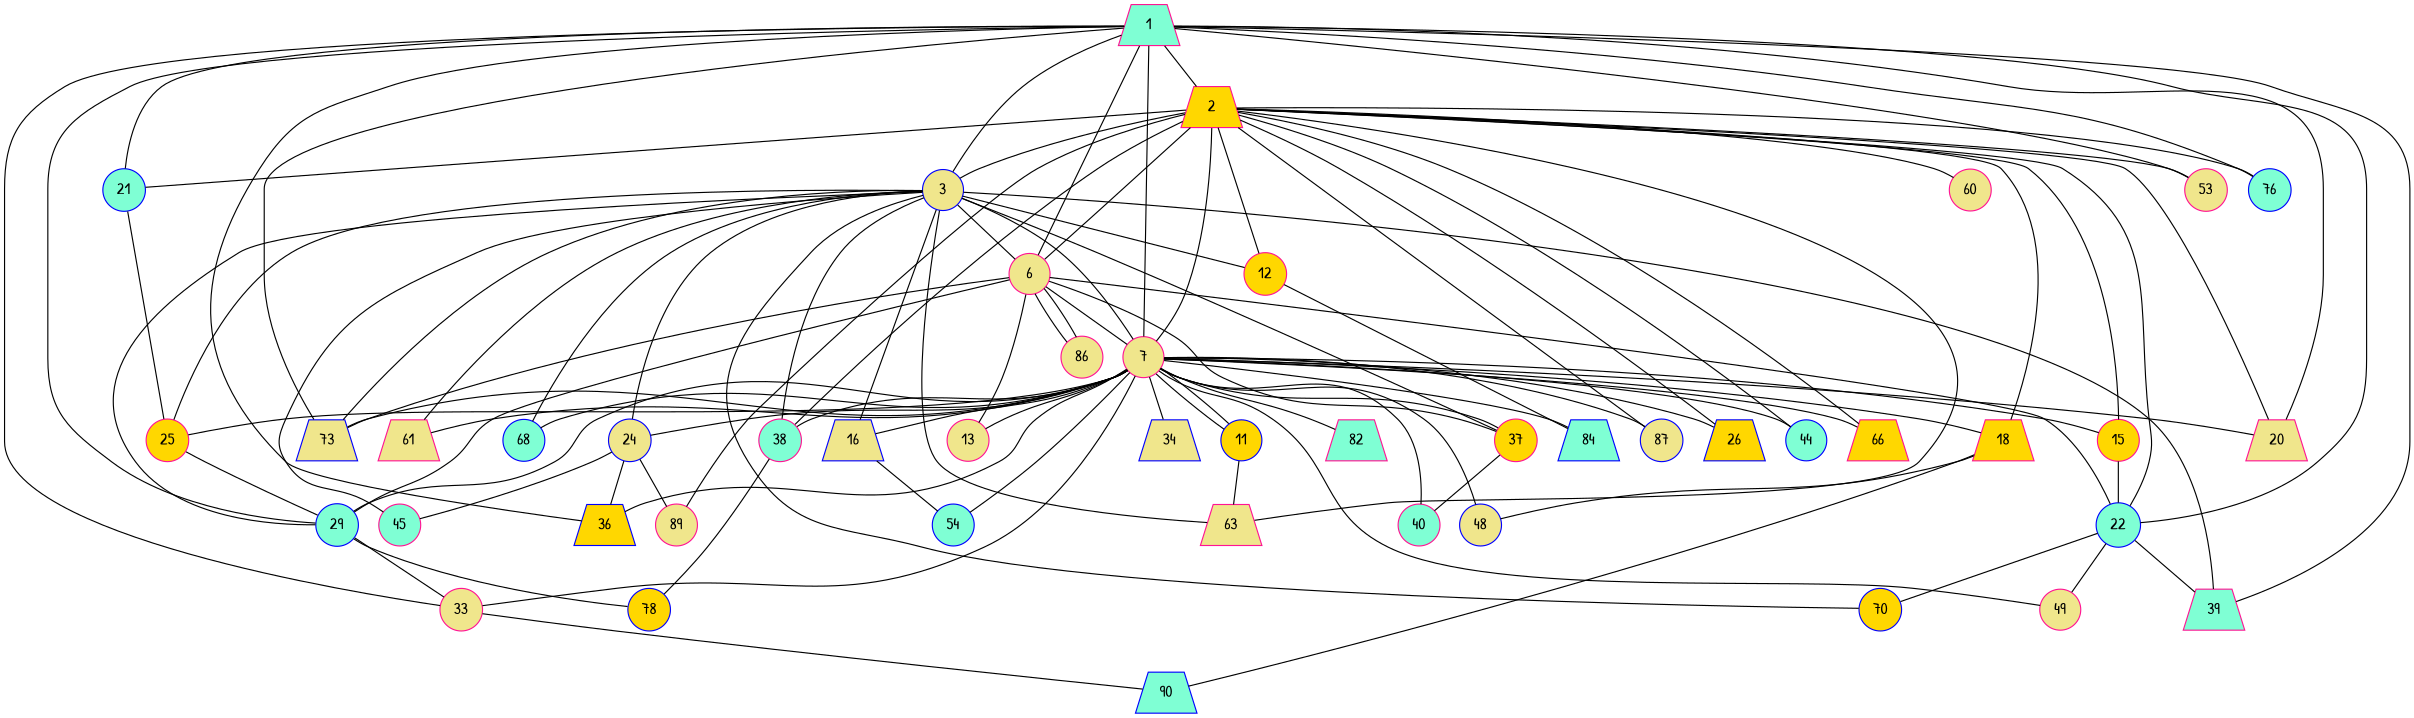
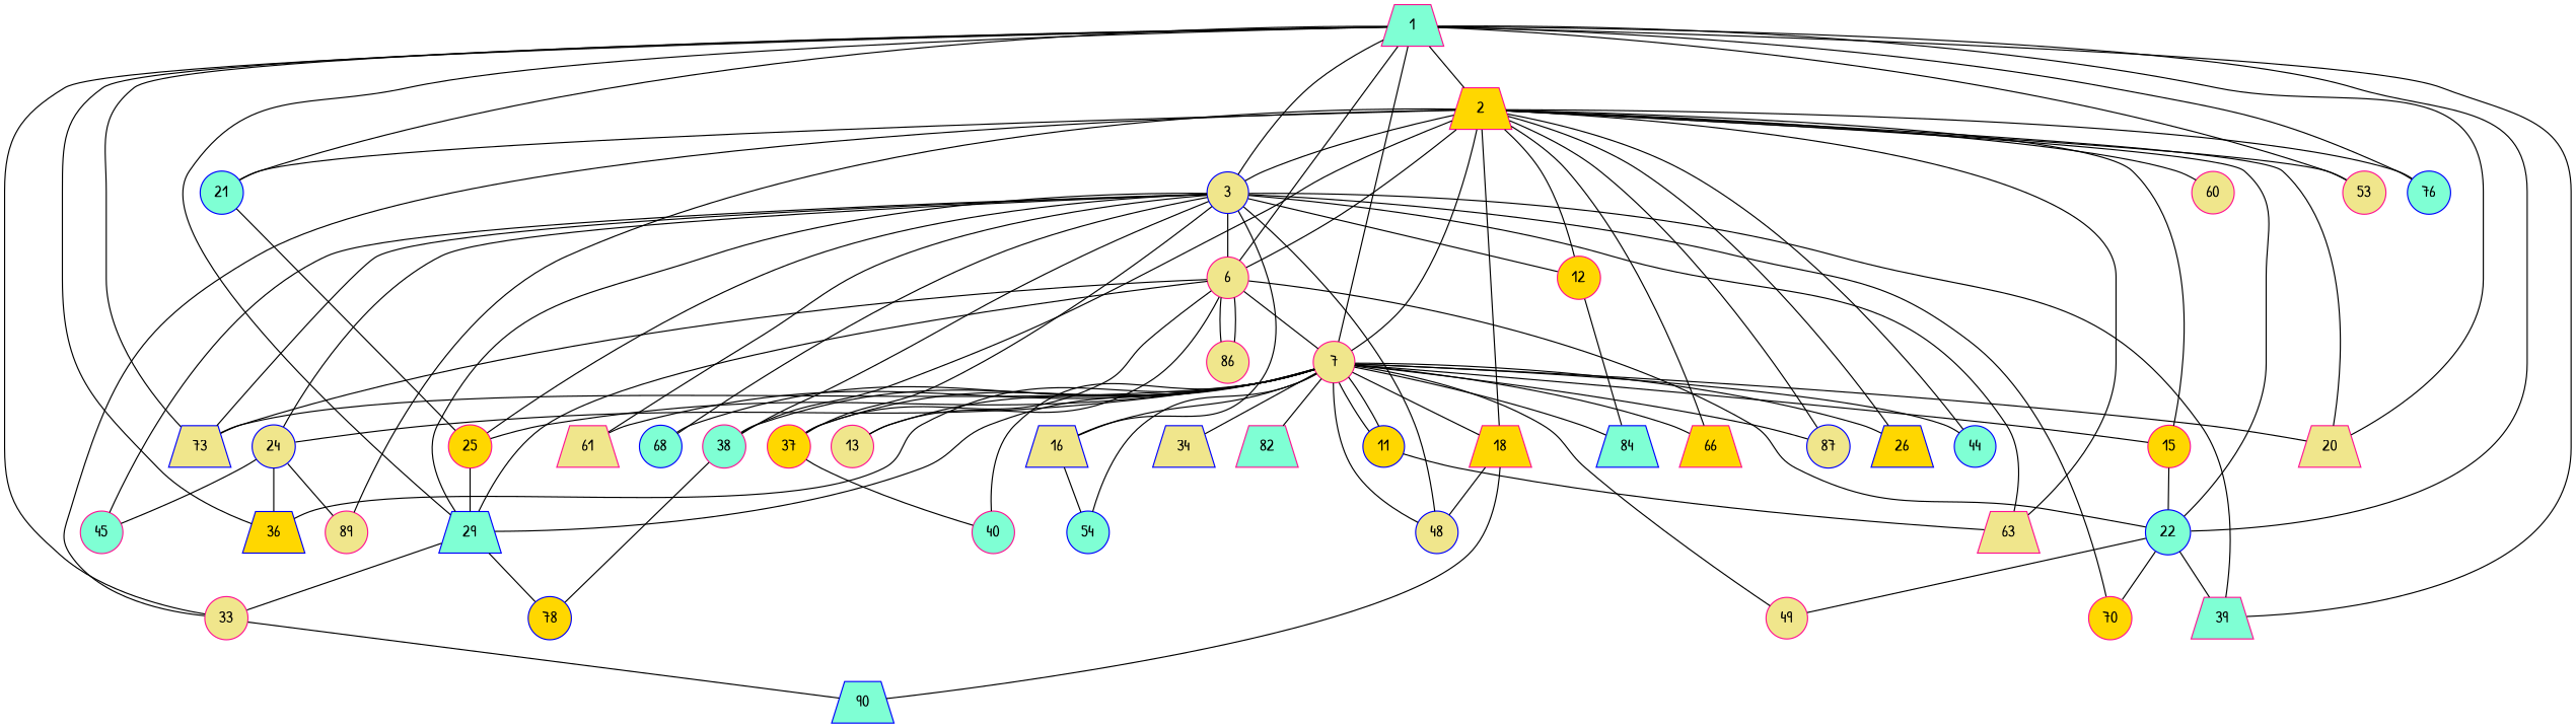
  graph {
    fontname="Patrick Hand"
    node [color=deeppink fillcolor=khaki fontname="Patrick Hand" shape=circle style=filled]
    edge [fontname="Patrick Hand"]
    1 [fillcolor=aquamarine shape=trapezium super="+27+62"]
    2 [fillcolor=gold shape=trapezium super="+98+93+88+5+41+65"]
    3 [color=blue super="+4+46+50+8+52+77"]
    6 [super="+32+51"]
    7 [super="+79+10+112+102+19+23+28+83+9+30+67"]
    20 [shape=trapezium]
    21 [color=blue fillcolor=aquamarine]
    22 [color=blue fillcolor=aquamarine]
-   29 [color=blue fillcolor=aquamarine super="+59+97"]
+   29 [color=blue fillcolor=aquamarine shape=trapezium super="+59+97"]
    33 [super="+81"]
    36 [color=blue fillcolor=gold shape=trapezium super="+115"]
    39 [fillcolor=aquamarine shape=trapezium super="+85"]
    53
    73 [color=blue shape=trapezium]
    76 [color=blue fillcolor=aquamarine]
    12 [fillcolor=gold]
    15 [fillcolor=gold]
    18 [fillcolor=gold shape=trapezium]
    26 [color=blue fillcolor=gold shape=trapezium]
    38 [fillcolor=aquamarine super="+42+57"]
    44 [color=blue fillcolor=aquamarine]
    60
    63 [shape=trapezium]
    66 [fillcolor=gold shape=trapezium]
    87 [color=blue]
    89
    16 [color=blue shape=trapezium]
    24 [color=blue super="+56+31"]
    25 [fillcolor=gold super="+100+69"]
    37 [fillcolor=gold super="+58"]
    45 [fillcolor=aquamarine super="+108"]
    61 [shape=trapezium]
    68 [color=blue fillcolor=aquamarine]
-   70 [color=blue fillcolor=gold]
+   70 [fillcolor=gold]
    13
    86
    11 [color=blue fillcolor=gold]
    34 [color=blue shape=trapezium]
    40 [fillcolor=aquamarine]
    48 [color=blue]
    49
    54 [color=blue fillcolor=aquamarine]
    82 [fillcolor=aquamarine shape=trapezium]
    84 [color=blue fillcolor=aquamarine shape=trapezium]
    78 [color=blue fillcolor=gold]
    90 [color=blue fillcolor=aquamarine shape=trapezium]
    1 -- 2 [weight=3]
    1 -- 3 [weight=4]
    1 -- 6
    1 -- 7 [weight=4]
    1 -- 20
    1 -- 21
    1 -- 22
    1 -- 29
    1 -- 33
    1 -- 36
    1 -- 39
    1 -- 53
    1 -- 73
    1 -- 76
    2 -- 3 [weight=10]
    2 -- 6 [weight=3]
    2 -- 7 [weight=12]
    2 -- 20
    2 -- 21
    2 -- 22
-   7 -- 33
+   2 -- 33
    2 -- 53
    2 -- 76
    2 -- 12
    2 -- 15
    2 -- 18
    2 -- 26
    2 -- 38 [weight=2]
    2 -- 44
    2 -- 60
    2 -- 63 [weight=2]
    2 -- 66
    2 -- 87
    2 -- 89
    3 -- 6 [weight=4]
-   3 -- 7 [weight=15]
+   3 -- 48 [weight=15]
    3 -- 29
    3 -- 39 [weight=2]
    3 -- 73
    3 -- 12
    3 -- 38 [weight=2]
    3 -- 63
    3 -- 16
    3 -- 24 [weight=2]
    3 -- 25 [weight=2]
    3 -- 37
    3 -- 45 [weight=2]
    3 -- 61
    3 -- 68
    3 -- 70
    6 -- 7 [weight=5]
    6 -- 22
    6 -- 29
    6 -- 73
    6 -- 37
    6 -- 13
    6 -- 86
    6 -- 86
    7 -- 20
    7 -- 29
    7 -- 36 [weight=3]
    7 -- 73
    7 -- 15
    7 -- 18 [weight=2]
    7 -- 26
    7 -- 38 [weight=2]
    7 -- 44
    7 -- 66
    7 -- 87
    7 -- 16
    7 -- 24 [weight=2]
    7 -- 25 [weight=2]
    7 -- 37
    7 -- 61
    7 -- 68
    7 -- 13 [weight=2]
    7 -- 11
    7 -- 11
    7 -- 34 [weight=3]
    7 -- 40 [weight=3]
    7 -- 48 [weight=2]
    7 -- 49
    7 -- 54
    7 -- 82 [weight=2]
    7 -- 84
    21 -- 25
    22 -- 39
    22 -- 70
    22 -- 49
    29 -- 33
    29 -- 78
    33 -- 90
    12 -- 84
    15 -- 22
    18 -- 48
    18 -- 90
    38 -- 78
    16 -- 54
    24 -- 36
    24 -- 89
    24 -- 45
    25 -- 29
    37 -- 40
    11 -- 63
  }
